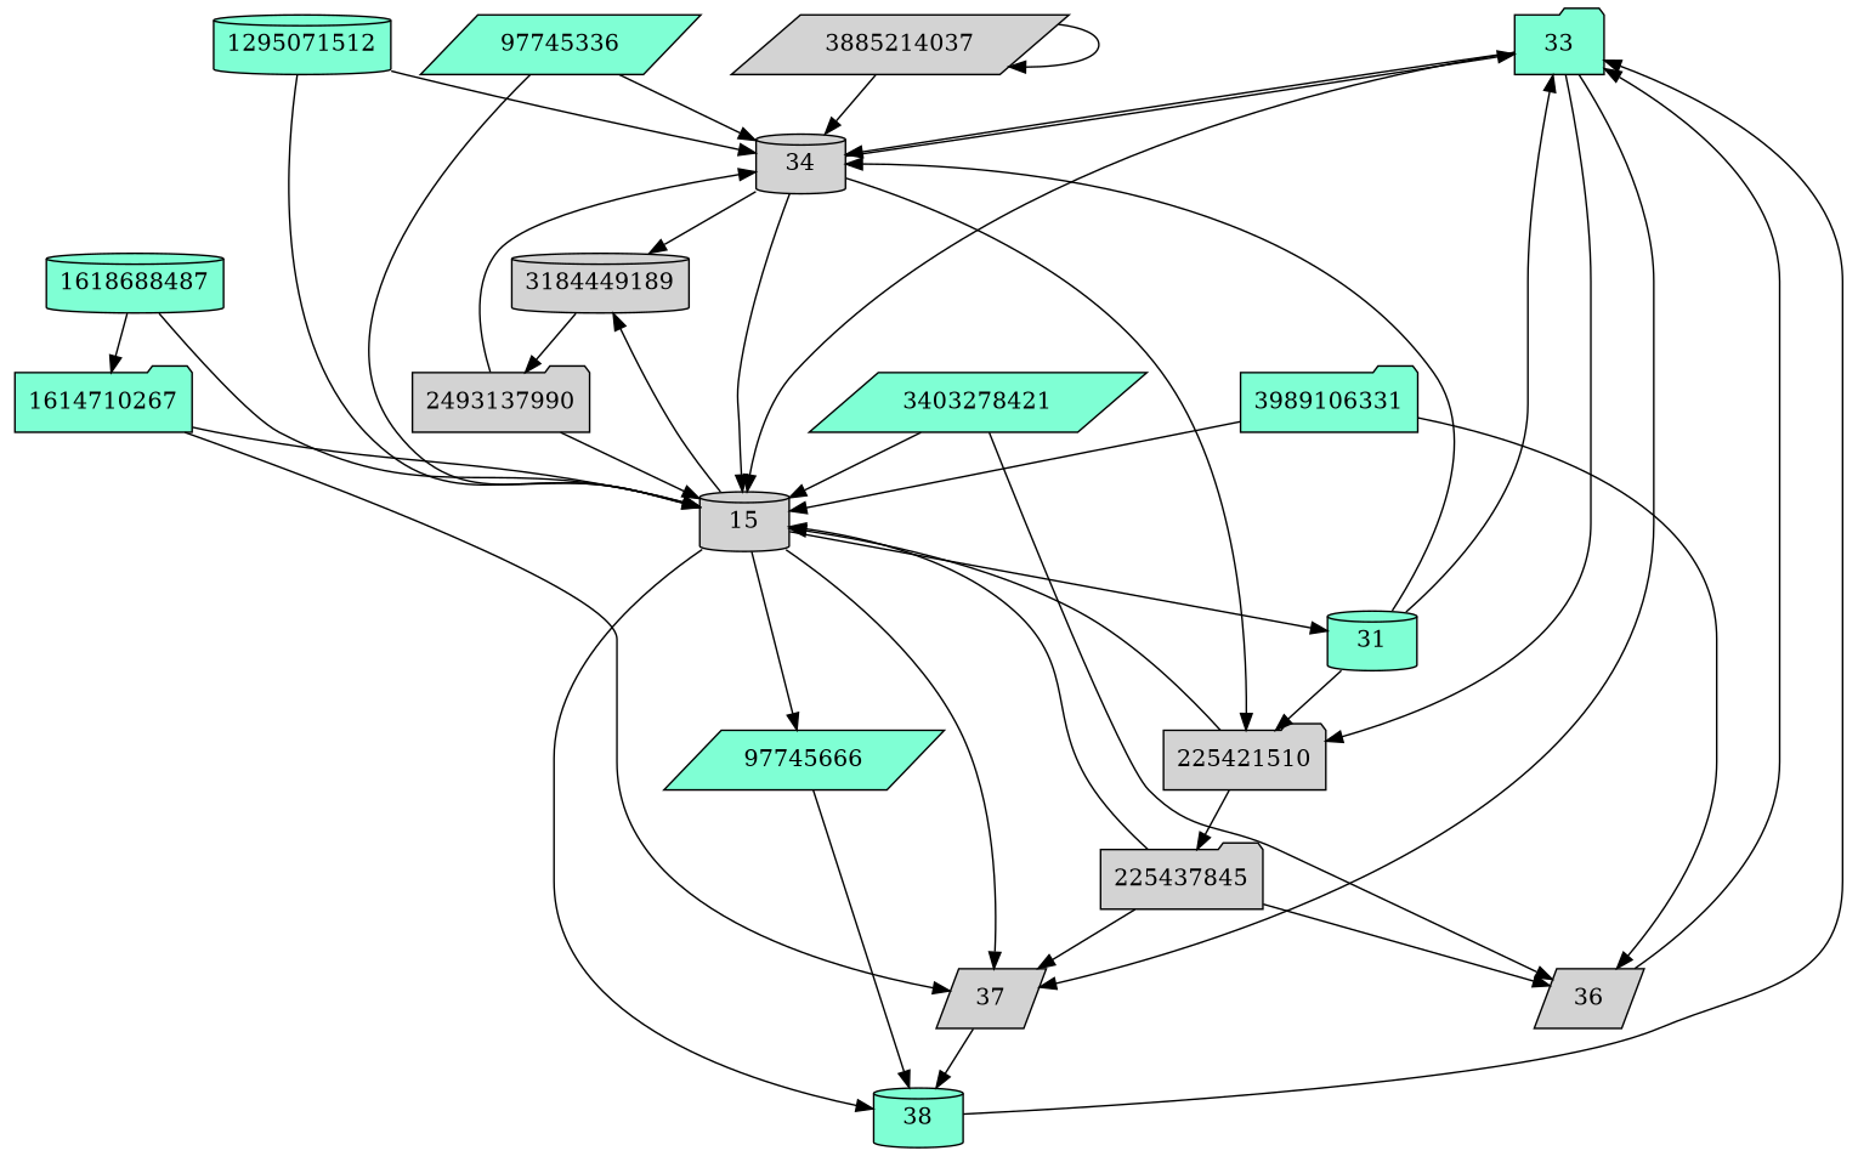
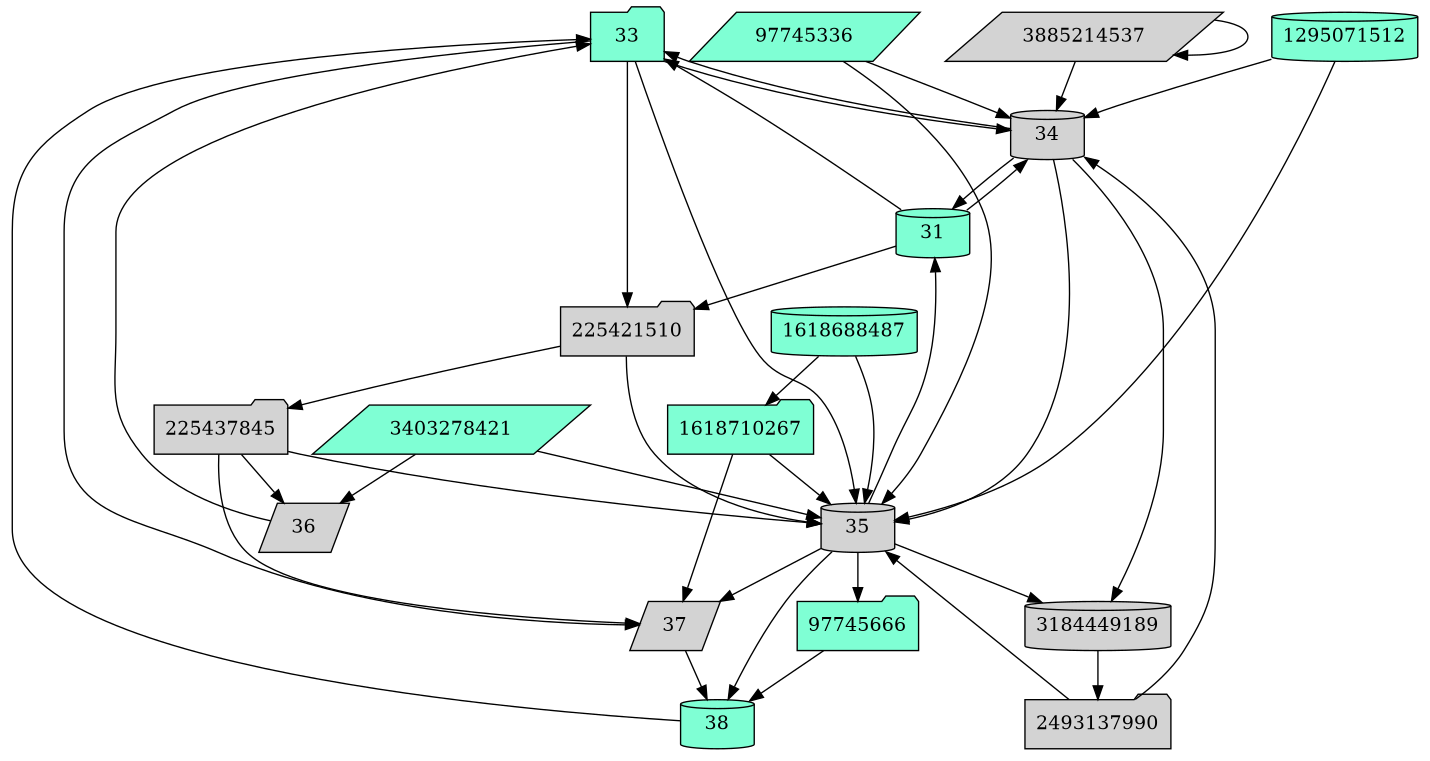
  digraph {
    node [fillcolor=aquamarine shape=cylinder style=filled]
    33 [shape=folder]
    34 [fillcolor=lightgrey]
    225421510 [fillcolor=lightgrey shape=folder]
    37 [fillcolor=lightgrey shape=parallelogram]
-   35 [fillcolor=lightgrey label=15]
+   35 [fillcolor=lightgrey]
    3184449189 [fillcolor=lightgrey]
    31
    225437845 [fillcolor=lightgrey shape=folder]
    38
-   97745666 [shape=parallelogram]
+   97745666 [shape=folder]
    n11 [fillcolor=lightgrey label=2493137990 shape=folder]
    36 [fillcolor=lightgrey shape=parallelogram]
    1618688487
-   1618710267 [shape=folder label=1614710267]
-   3885214537 [fillcolor=lightgrey shape=parallelogram label=3885214037]
+   1618710267 [shape=folder]
+   3885214537 [fillcolor=lightgrey shape=parallelogram]
    1295071512
    3403278421 [shape=parallelogram]
    97745336 [shape=parallelogram]
-   3989106331 [shape=folder]
    33 -> 34
    33 -> 225421510
    33 -> 37
    33 -> 35
    34 -> 33
    34 -> 35
    34 -> 3184449189
-   34 -> 225421510
+   34 -> 31
    225421510 -> 35
    225421510 -> 225437845
    37 -> 38
    35 -> 37
    35 -> 3184449189
    35 -> 31
    35 -> 38
    35 -> 97745666
    3184449189 -> n11
    31 -> 33
    31 -> 34
    31 -> 225421510
    225437845 -> 37
    225437845 -> 35
    225437845 -> 36
    38 -> 33
    97745666 -> 38
    n11 -> 34
    n11 -> 35
    36 -> 33
    1618688487 -> 35
    1618688487 -> 1618710267
    1618710267 -> 37
    1618710267 -> 35
    3885214537 -> 34
    3885214537 -> 3885214537
    1295071512 -> 34
    1295071512 -> 35
    3403278421 -> 35
    3403278421 -> 36
    97745336 -> 34
    97745336 -> 35
-   3989106331 -> 35
-   3989106331 -> 36
  }
